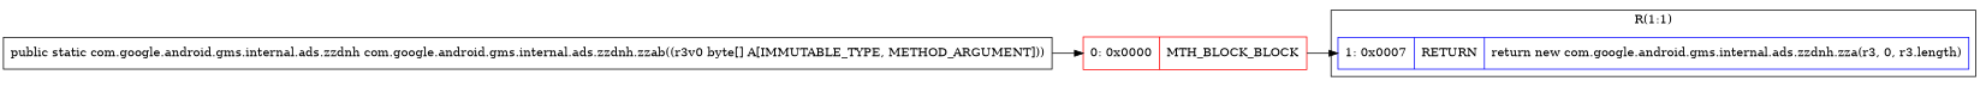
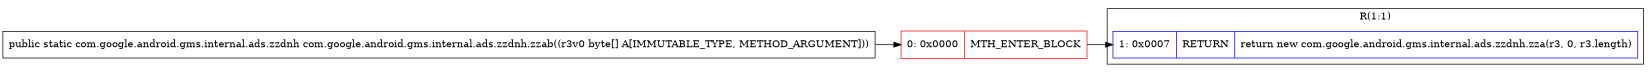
  digraph {
    rankdir=LR
    node [shape=record]
    n1 [color=blue label="{1\:\ 0x0007|RETURN\l|return new com.google.android.gms.internal.ads.zzdnh.zza(r3, 0, r3.length)\l}"]
-   n2 [color=red label="{0\:\ 0x0000|MTH_BLOCK_BLOCK\l}"]
+   n2 [color=red label="{0\:\ 0x0000|MTH_ENTER_BLOCK\l}"]
    n3 [label="{public static com.google.android.gms.internal.ads.zzdnh com.google.android.gms.internal.ads.zzdnh.zzab((r3v0 byte[] A[IMMUTABLE_TYPE, METHOD_ARGUMENT])) }"]
    subgraph cluster_1 {
      label="R(1:1)"
      n1
    }
    n2 -> n1
    n3 -> n2
  }
